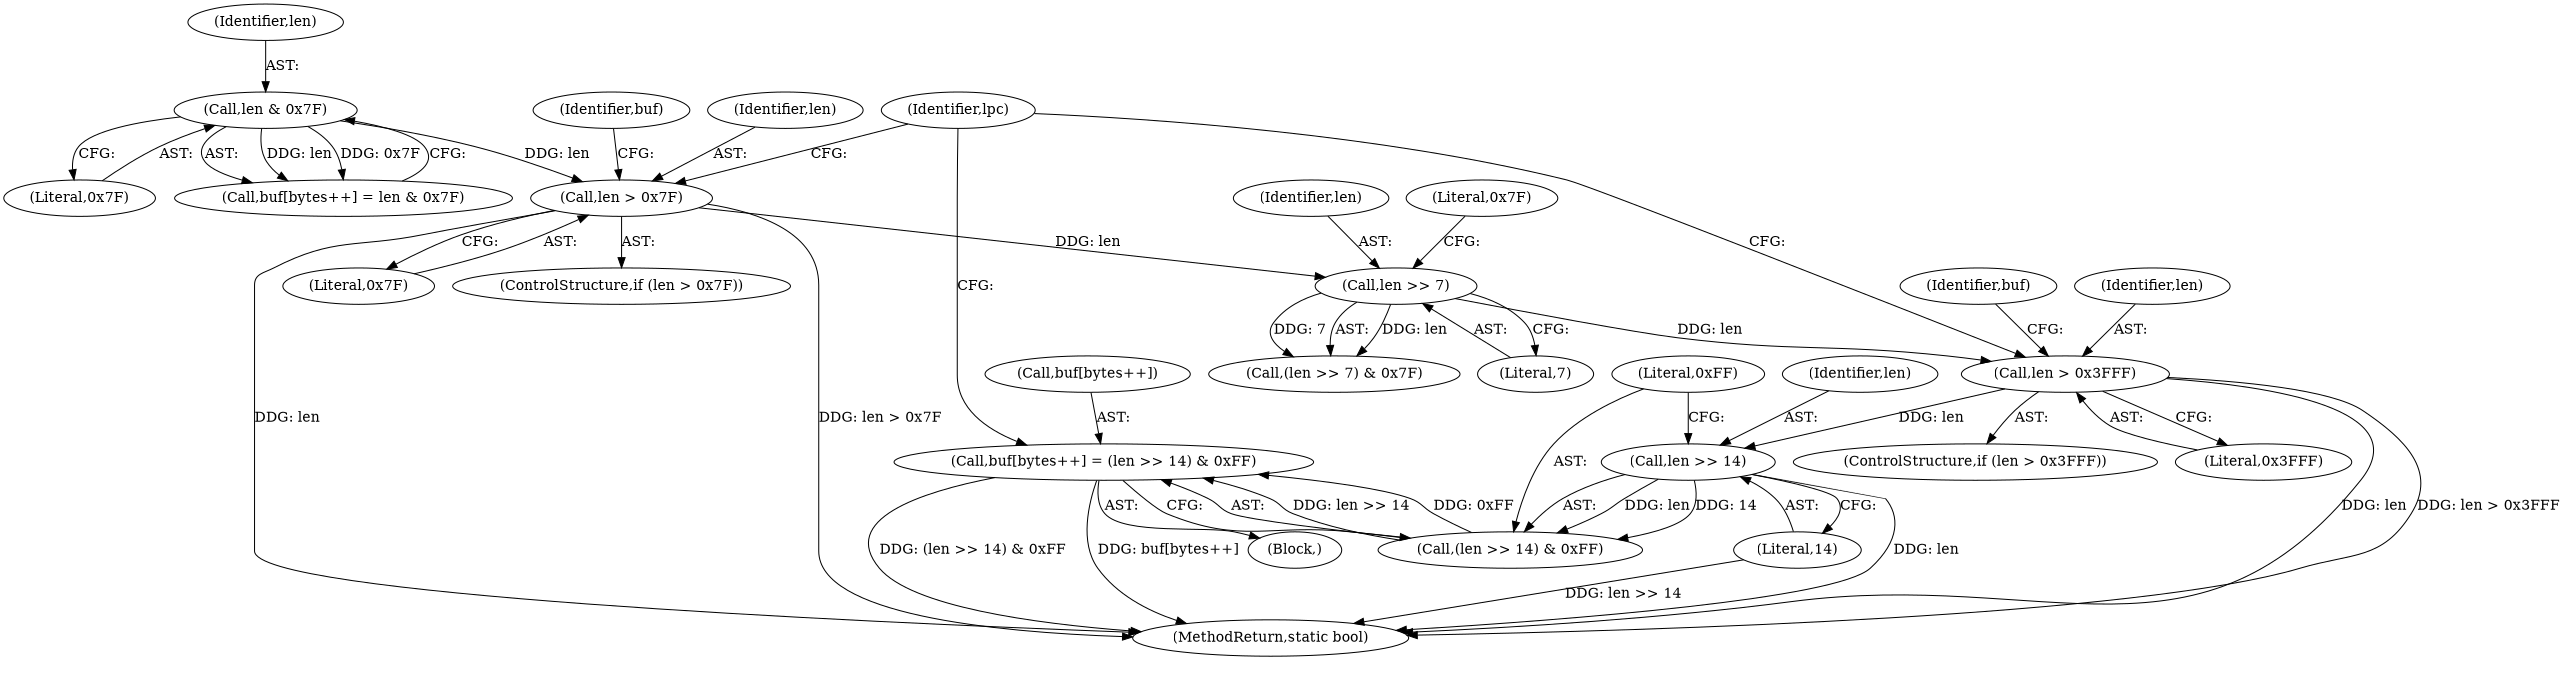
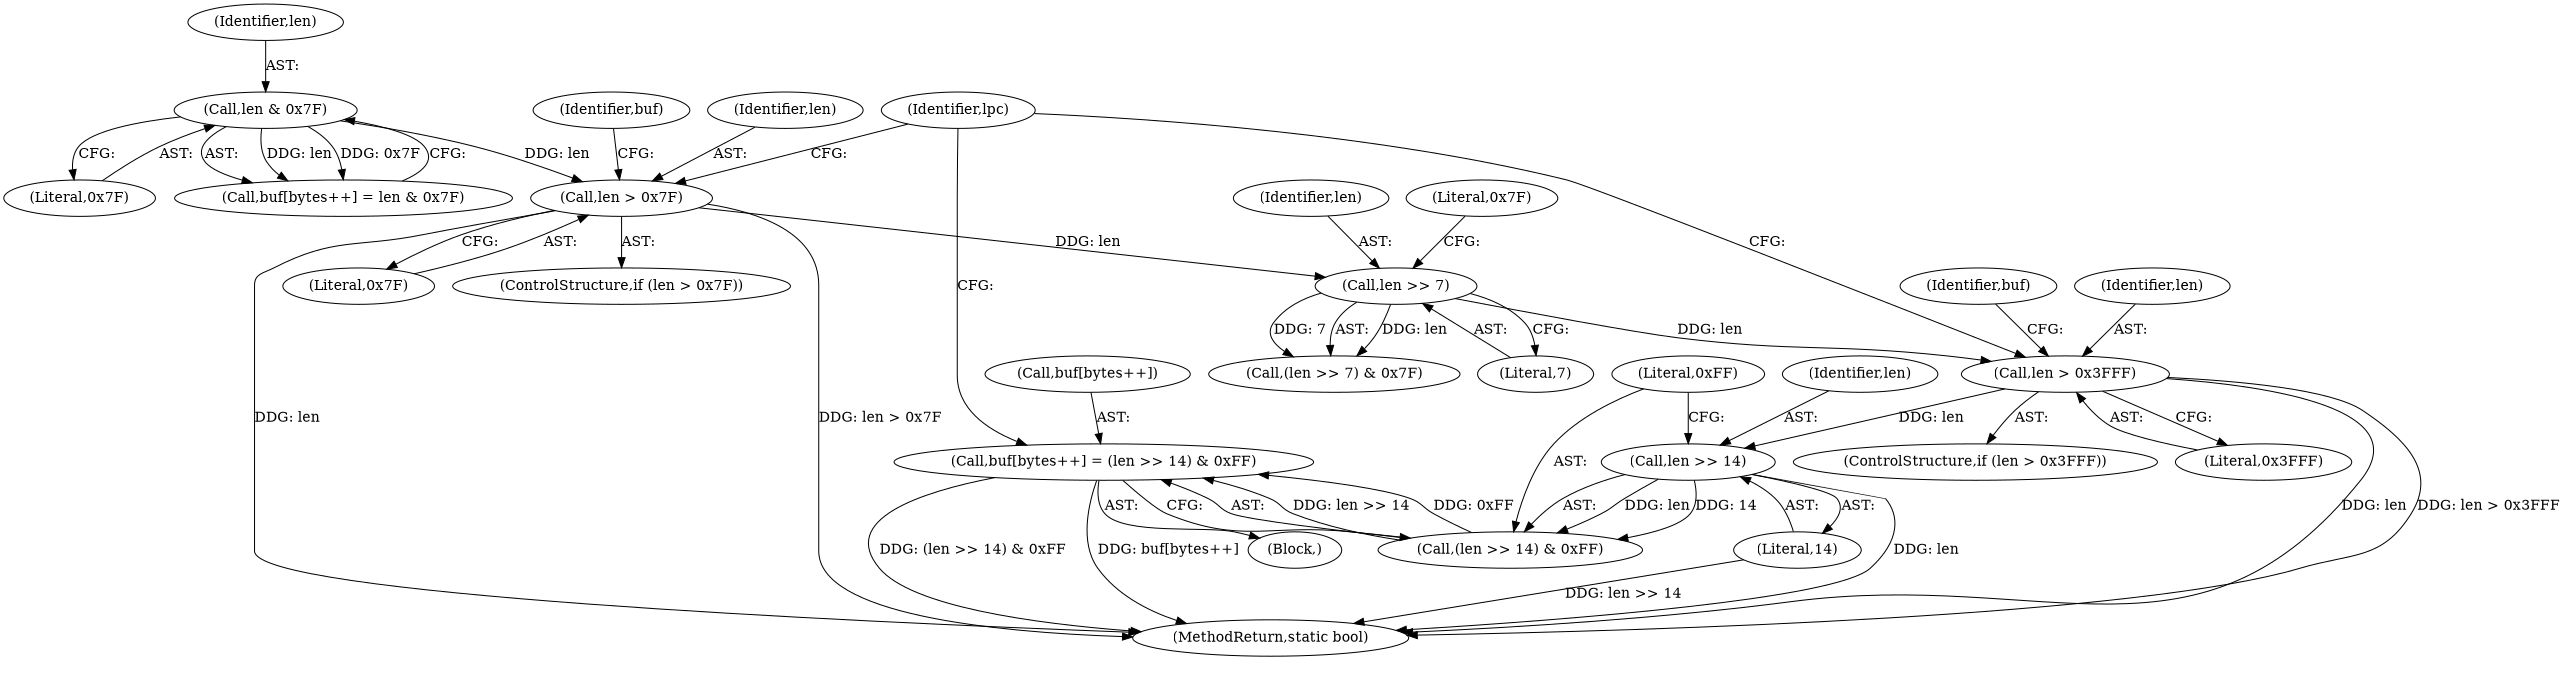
  digraph {
    n1 [label="(Call,buf[bytes++] = (len >> 14) & 0xFF)"]
    n2 [label="(Call,(len >> 14) & 0xFF)"]
    n3 [label="(Block,)"]
    n4 [label="(MethodReturn,static bool)"]
    n5 [label="(Literal,0xFF)"]
    n6 [label="(Call,len >> 14)"]
    n7 [label="(Literal,14)"]
    n8 [label="(Call,len > 0x3FFF)"]
    n9 [label="(ControlStructure,if (len > 0x3FFF))"]
    n10 [label="(Literal,0x3FFF)"]
    n11 [label="(Call,len >> 7)"]
    n12 [label="(Call,(len >> 7) & 0x7F)"]
    n13 [label="(Literal,7)"]
    n14 [label="(Call,len > 0x7F)"]
    n15 [label="(ControlStructure,if (len > 0x7F))"]
    n16 [label="(Literal,0x7F)"]
    n17 [label="(Call,len & 0x7F)"]
    n18 [label="(Literal,0x7F)"]
    n19 [label="(Call,buf[bytes++] = len & 0x7F)"]
    n20 [label="(Identifier,buf)"]
    n21 [label="(Identifier,len)"]
    n22 [label="(Identifier,buf)"]
    n23 [label="(Call,buf[bytes++])"]
    n24 [label="(Identifier,lpc)"]
    n25 [label="(Identifier,len)"]
    n26 [label="(Identifier,len)"]
    n27 [label="(Literal,0x7F)"]
    n28 [label="(Identifier,len)"]
    n29 [label="(Identifier,len)"]
    n1 -> n2 [label="CFG: "]
    n1 -> n3 [label="AST: "]
    n1 -> n4 [label="DDG: (len >> 14) & 0xFF"]
    n1 -> n4 [label="DDG: buf[bytes++]"]
    n2 -> n1 [label="AST: "]
    n2 -> n1 [label="DDG: len >> 14"]
    n2 -> n1 [label="DDG: 0xFF"]
    n5 -> n2 [label="AST: "]
    n5 -> n6 [label="CFG: "]
    n6 -> n2 [label="AST: "]
    n6 -> n2 [label="DDG: len"]
    n6 -> n2 [label="DDG: 14"]
    n6 -> n4 [label="DDG: len"]
-   n6 -> n7 [label="CFG: "]
+   n6 -> n7 [label="AST: "]
    n7 -> n4 [label="DDG: len >> 14"]
    n7 -> n6 [label="AST: "]
    n8 -> n4 [label="DDG: len"]
    n8 -> n4 [label="DDG: len > 0x3FFF"]
    n8 -> n6 [label="DDG: len"]
    n8 -> n9 [label="AST: "]
    n8 -> n10 [label="CFG: "]
    n10 -> n8 [label="AST: "]
    n11 -> n8 [label="DDG: len"]
    n11 -> n12 [label="AST: "]
    n11 -> n12 [label="DDG: len"]
    n11 -> n12 [label="DDG: 7"]
    n11 -> n13 [label="CFG: "]
    n13 -> n11 [label="AST: "]
    n14 -> n4 [label="DDG: len > 0x7F"]
    n14 -> n4 [label="DDG: len"]
    n14 -> n11 [label="DDG: len"]
    n14 -> n15 [label="AST: "]
    n14 -> n16 [label="CFG: "]
    n16 -> n14 [label="AST: "]
    n17 -> n14 [label="DDG: len"]
    n17 -> n18 [label="CFG: "]
    n17 -> n19 [label="AST: "]
    n17 -> n19 [label="DDG: len"]
    n17 -> n19 [label="DDG: 0x7F"]
    n18 -> n17 [label="AST: "]
    n19 -> n17 [label="CFG: "]
    n20 -> n14 [label="CFG: "]
    n21 -> n17 [label="AST: "]
    n22 -> n8 [label="CFG: "]
    n23 -> n1 [label="AST: "]
    n24 -> n1 [label="CFG: "]
    n24 -> n8 [label="CFG: "]
    n24 -> n14 [label="CFG: "]
    n25 -> n11 [label="AST: "]
    n26 -> n8 [label="AST: "]
    n27 -> n11 [label="CFG: "]
    n28 -> n6 [label="AST: "]
    n29 -> n14 [label="AST: "]
  }
